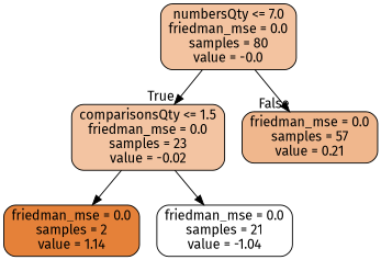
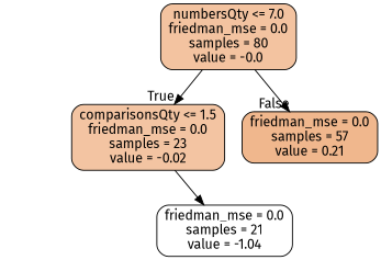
  digraph {
    fontname="Fira Sans"
    node [color=black fontname="Fira Sans" shape=box style="filled, rounded"]
    edge [fontname="Fira Sans"]
    n1 [fillcolor="#f3c3a0" label="numbersQty <= 7.0\nfriedman_mse = 0.0\nsamples = 80\nvalue = -0.0"]
    n2 [fillcolor="#f3c4a2" label="comparisonsQty <= 1.5\nfriedman_mse = 0.0\nsamples = 23\nvalue = -0.02"]
    n3 [fillcolor="#f0b78d" label="friedman_mse = 0.0\nsamples = 57\nvalue = 0.21"]
-   n4 [fillcolor="#e58139" label="friedman_mse = 0.0\nsamples = 2\nvalue = 1.14"]
    n5 [fillcolor="#ffffff" label="friedman_mse = 0.0\nsamples = 21\nvalue = -1.04"]
    n1 -> n2 [headlabel=True labelangle=45 labeldistance=2.5]
    n1 -> n3 [headlabel=False labelangle=-45 labeldistance=2.5]
-   n2 -> n4
    n2 -> n5
  }
